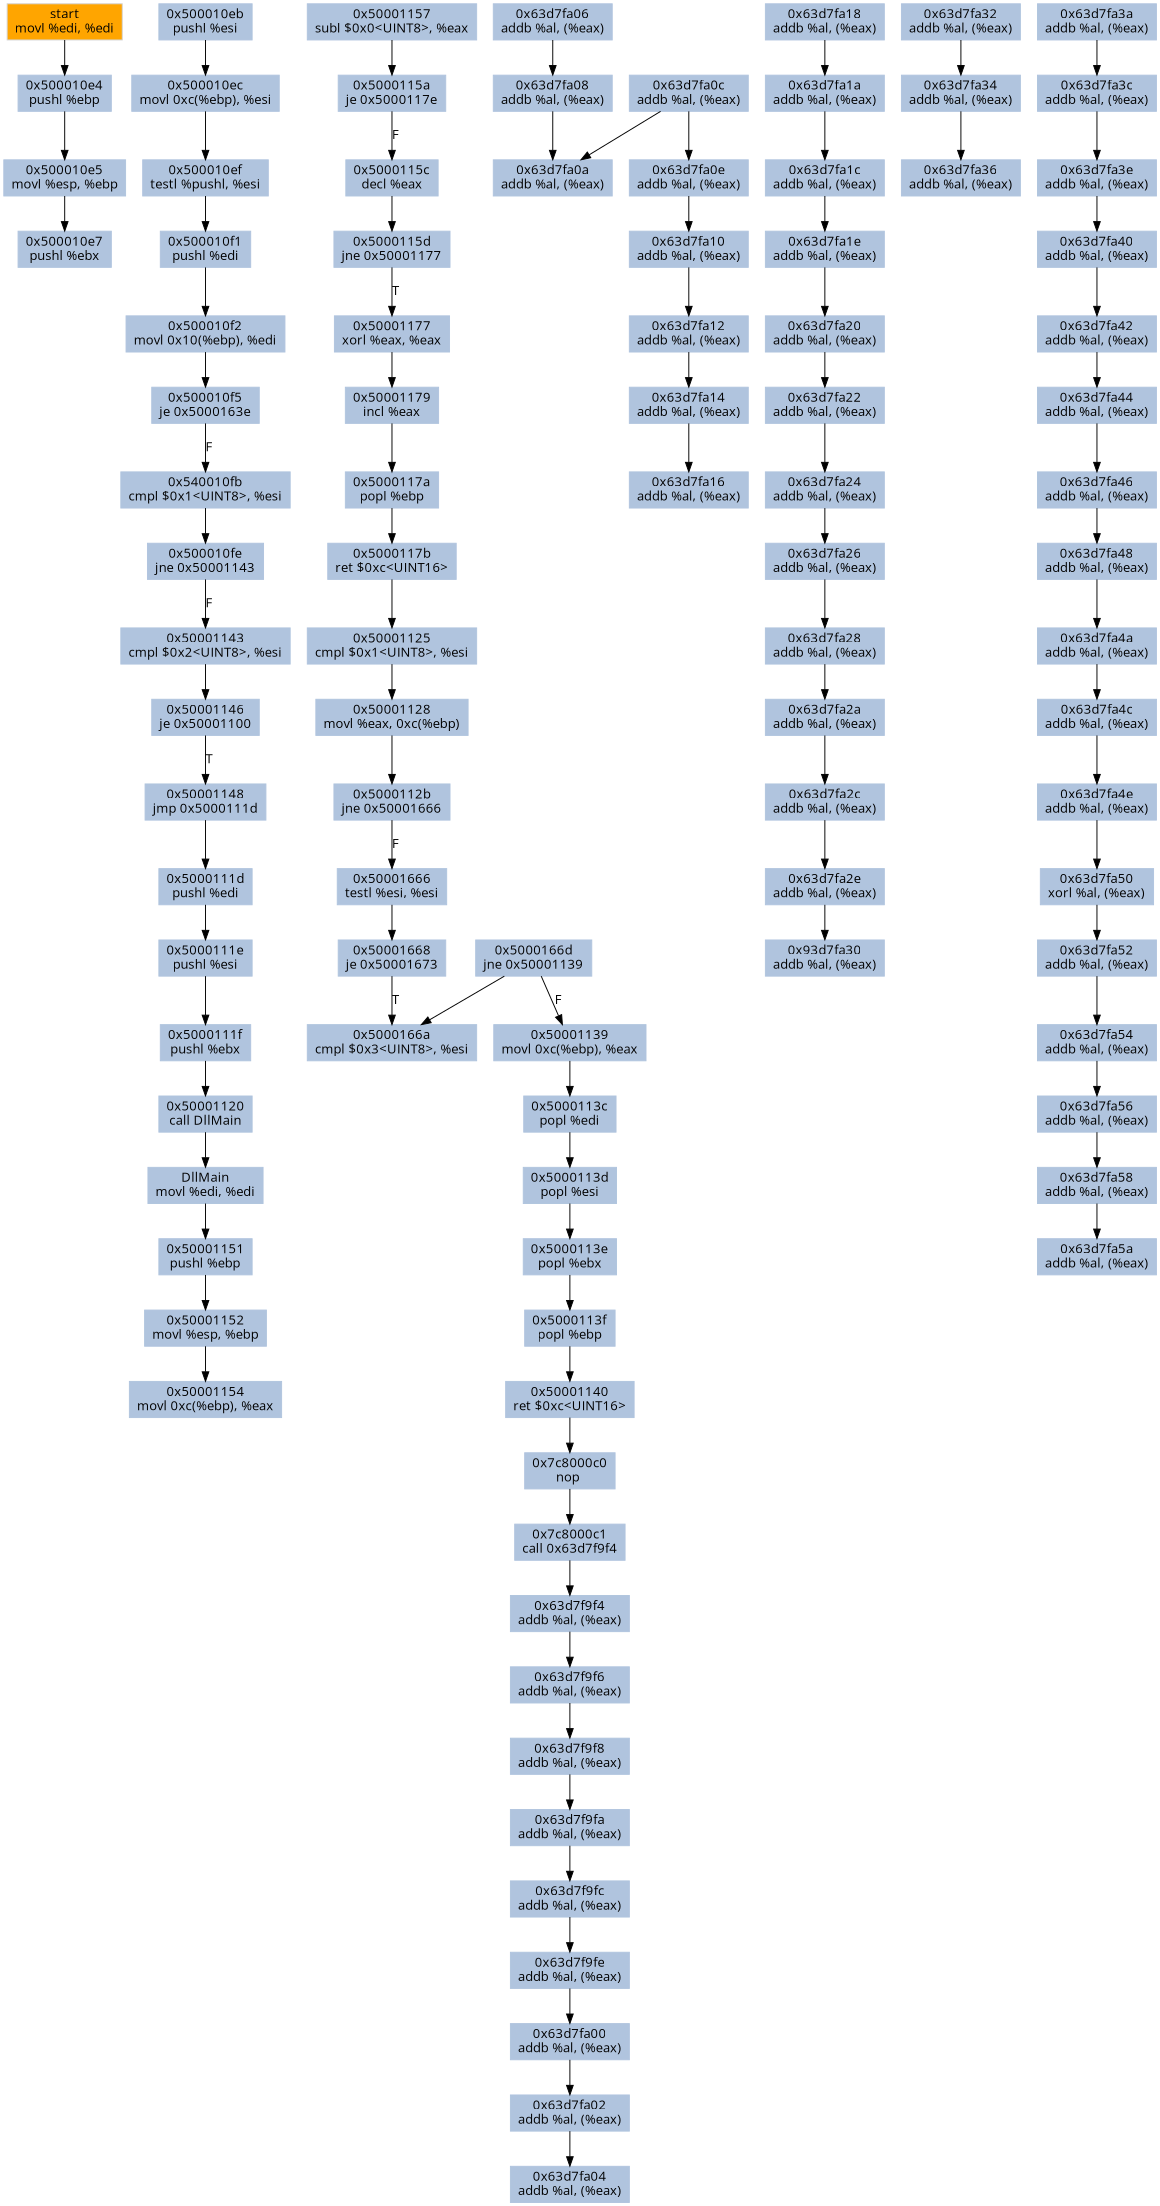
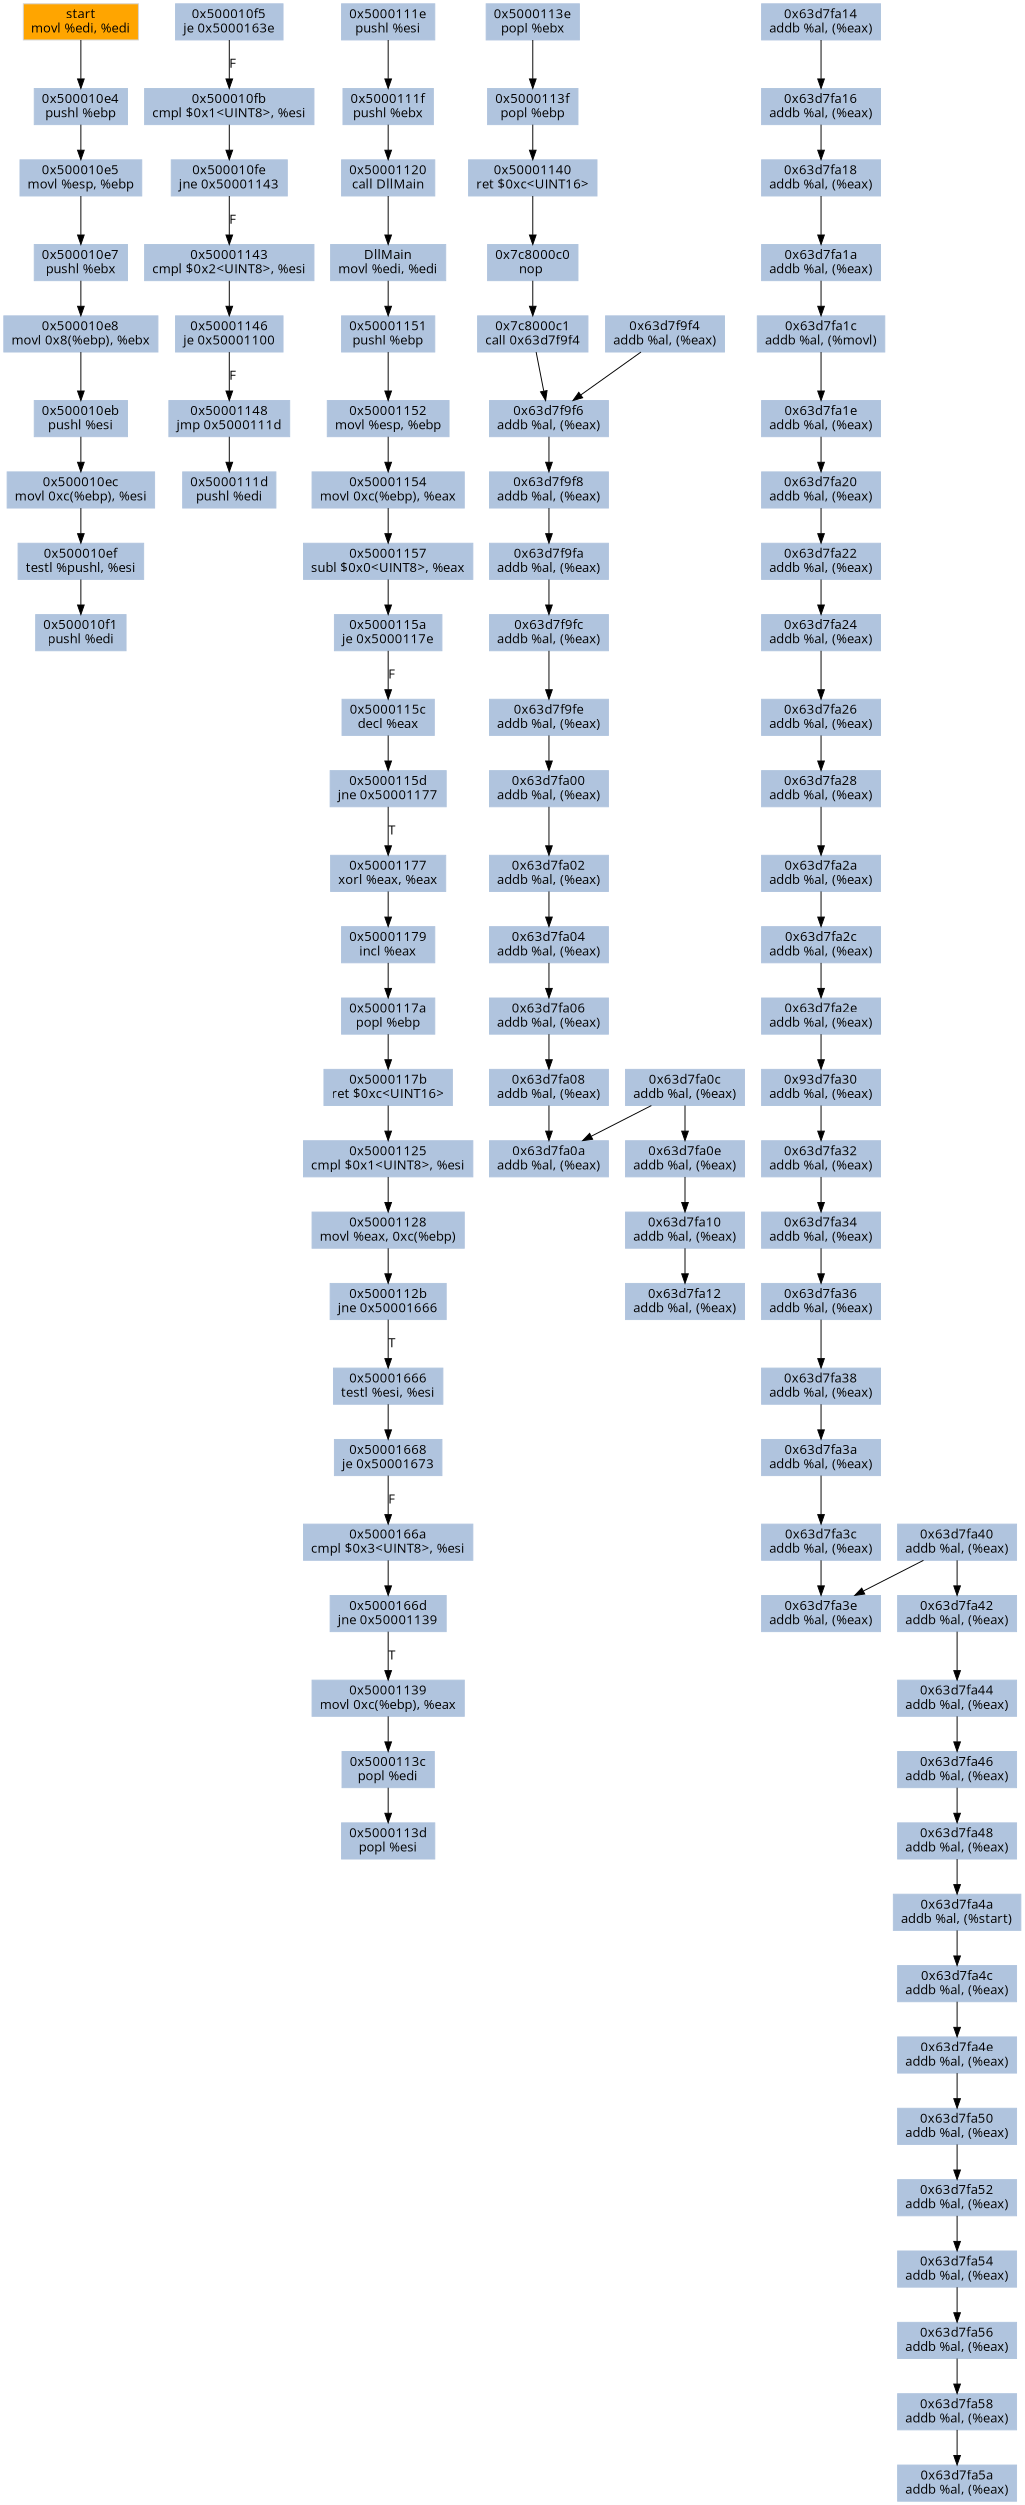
  digraph {
    fontname="Open Sans"
    node [color=lightsteelblue fillcolor=lightsteelblue fontname="Open Sans" shape=rectangle style=filled]
    edge [color="#000000" fontname="Open Sans"]
    n1 [color=lightgrey fillcolor=orange label="start\nmovl %edi, %edi"]
    n2 [label="0x500010e4\npushl %ebp"]
    n3 [label="0x500010e5\nmovl %esp, %ebp"]
    n4 [label="0x500010e7\npushl %ebx"]
+   n5 [label="0x500010e8\nmovl 0x8(%ebp), %ebx"]
    n6 [label="0x500010eb\npushl %esi"]
    n7 [label="0x500010ec\nmovl 0xc(%ebp), %esi"]
    n8 [label="0x500010ef\ntestl %pushl, %esi"]
    n9 [label="0x500010f1\npushl %edi"]
-   n10 [label="0x500010f2\nmovl 0x10(%ebp), %edi"]
    n11 [label="0x500010f5\nje 0x5000163e"]
-   n12 [label="0x540010fb\ncmpl $0x1<UINT8>, %esi"]
+   n12 [label="0x500010fb\ncmpl $0x1<UINT8>, %esi"]
    n13 [label="0x500010fe\njne 0x50001143"]
    n14 [label="0x50001143\ncmpl $0x2<UINT8>, %esi"]
    n15 [label="0x50001146\nje 0x50001100"]
    n16 [label="0x50001148\njmp 0x5000111d"]
    n17 [label="0x5000111d\npushl %edi"]
    n18 [label="0x5000111e\npushl %esi"]
    n19 [label="0x5000111f\npushl %ebx"]
    n20 [label="0x50001120\ncall DllMain"]
    n21 [label="DllMain\nmovl %edi, %edi"]
    n22 [label="0x50001151\npushl %ebp"]
    n23 [label="0x50001152\nmovl %esp, %ebp"]
    n24 [label="0x50001154\nmovl 0xc(%ebp), %eax"]
    n25 [label="0x50001157\nsubl $0x0<UINT8>, %eax"]
    n26 [label="0x5000115a\nje 0x5000117e"]
    n27 [label="0x5000115c\ndecl %eax"]
    n28 [label="0x5000115d\njne 0x50001177"]
    n29 [label="0x50001177\nxorl %eax, %eax"]
    n30 [label="0x50001179\nincl %eax"]
    n31 [label="0x5000117a\npopl %ebp"]
    n32 [label="0x5000117b\nret $0xc<UINT16>"]
    n33 [label="0x50001125\ncmpl $0x1<UINT8>, %esi"]
    n34 [label="0x50001128\nmovl %eax, 0xc(%ebp)"]
    n35 [label="0x5000112b\njne 0x50001666"]
    n36 [label="0x50001666\ntestl %esi, %esi"]
    n37 [label="0x50001668\nje 0x50001673"]
    n38 [label="0x5000166a\ncmpl $0x3<UINT8>, %esi"]
    n39 [label="0x5000166d\njne 0x50001139"]
    n40 [label="0x50001139\nmovl 0xc(%ebp), %eax"]
    n41 [label="0x5000113c\npopl %edi"]
    n42 [label="0x5000113d\npopl %esi"]
    n43 [label="0x5000113e\npopl %ebx"]
    n44 [label="0x5000113f\npopl %ebp"]
    n45 [label="0x50001140\nret $0xc<UINT16>"]
    n46 [label="0x7c8000c0\nnop "]
    n47 [label="0x7c8000c1\ncall 0x63d7f9f4"]
    n48 [label="0x63d7f9f4\naddb %al, (%eax)"]
    n49 [label="0x63d7f9f6\naddb %al, (%eax)"]
    n50 [label="0x63d7f9f8\naddb %al, (%eax)"]
    n51 [label="0x63d7f9fa\naddb %al, (%eax)"]
    n52 [label="0x63d7f9fc\naddb %al, (%eax)"]
    n53 [label="0x63d7f9fe\naddb %al, (%eax)"]
    n54 [label="0x63d7fa00\naddb %al, (%eax)"]
    n55 [label="0x63d7fa02\naddb %al, (%eax)"]
    n56 [label="0x63d7fa04\naddb %al, (%eax)"]
    n57 [label="0x63d7fa06\naddb %al, (%eax)"]
    n58 [label="0x63d7fa08\naddb %al, (%eax)"]
    n59 [label="0x63d7fa0a\naddb %al, (%eax)"]
    n60 [label="0x63d7fa0c\naddb %al, (%eax)"]
    n61 [label="0x63d7fa0e\naddb %al, (%eax)"]
    n62 [label="0x63d7fa10\naddb %al, (%eax)"]
    n63 [label="0x63d7fa12\naddb %al, (%eax)"]
    n64 [label="0x63d7fa14\naddb %al, (%eax)"]
    n65 [label="0x63d7fa16\naddb %al, (%eax)"]
    n66 [label="0x63d7fa18\naddb %al, (%eax)"]
    n67 [label="0x63d7fa1a\naddb %al, (%eax)"]
-   n68 [label="0x63d7fa1c\naddb %al, (%eax)"]
+   n68 [label="0x63d7fa1c\naddb %al, (%movl)"]
    n69 [label="0x63d7fa1e\naddb %al, (%eax)"]
    n70 [label="0x63d7fa20\naddb %al, (%eax)"]
    n71 [label="0x63d7fa22\naddb %al, (%eax)"]
    n72 [label="0x63d7fa24\naddb %al, (%eax)"]
    n73 [label="0x63d7fa26\naddb %al, (%eax)"]
    n74 [label="0x63d7fa28\naddb %al, (%eax)"]
    n75 [label="0x63d7fa2a\naddb %al, (%eax)"]
    n76 [label="0x63d7fa2c\naddb %al, (%eax)"]
    n77 [label="0x63d7fa2e\naddb %al, (%eax)"]
    n78 [label="0x93d7fa30\naddb %al, (%eax)"]
    n79 [label="0x63d7fa32\naddb %al, (%eax)"]
    n80 [label="0x63d7fa34\naddb %al, (%eax)"]
    n81 [label="0x63d7fa36\naddb %al, (%eax)"]
+   n82 [label="0x63d7fa38\naddb %al, (%eax)"]
    n83 [label="0x63d7fa3a\naddb %al, (%eax)"]
    n84 [label="0x63d7fa3c\naddb %al, (%eax)"]
    n85 [label="0x63d7fa3e\naddb %al, (%eax)"]
    n86 [label="0x63d7fa40\naddb %al, (%eax)"]
    n87 [label="0x63d7fa42\naddb %al, (%eax)"]
    n88 [label="0x63d7fa44\naddb %al, (%eax)"]
    n89 [label="0x63d7fa46\naddb %al, (%eax)"]
    n90 [label="0x63d7fa48\naddb %al, (%eax)"]
-   n91 [label="0x63d7fa4a\naddb %al, (%eax)"]
+   n91 [label="0x63d7fa4a\naddb %al, (%start)"]
    n92 [label="0x63d7fa4c\naddb %al, (%eax)"]
    n93 [label="0x63d7fa4e\naddb %al, (%eax)"]
-   n94 [label="0x63d7fa50\nxorl %al, (%eax)"]
+   n94 [label="0x63d7fa50\naddb %al, (%eax)"]
    n95 [label="0x63d7fa52\naddb %al, (%eax)"]
    n96 [label="0x63d7fa54\naddb %al, (%eax)"]
    n97 [label="0x63d7fa56\naddb %al, (%eax)"]
    n98 [label="0x63d7fa58\naddb %al, (%eax)"]
    n99 [label="0x63d7fa5a\naddb %al, (%eax)"]
    n1 -> n2
    n2 -> n3
    n3 -> n4
+   n4 -> n5
+   n5 -> n6
    n6 -> n7
    n7 -> n8
    n8 -> n9
-   n9 -> n10
-   n10 -> n11
    n11 -> n12 [label=F]
    n12 -> n13
    n13 -> n14 [label=F]
    n14 -> n15
-   n15 -> n16 [label=T]
+   n15 -> n16 [label=F]
    n16 -> n17
-   n17 -> n18
    n18 -> n19
    n19 -> n20
    n20 -> n21
    n21 -> n22
    n22 -> n23
    n23 -> n24
+   n24 -> n25
    n25 -> n26
    n26 -> n27 [label=F]
    n27 -> n28
    n28 -> n29 [label=T]
    n29 -> n30
    n30 -> n31
    n31 -> n32
    n32 -> n33
    n33 -> n34
    n34 -> n35
-   n35 -> n36 [label=F]
+   n35 -> n36 [label=T]
    n36 -> n37
-   n37 -> n38 [label=T]
-   n39 -> n38
-   n39 -> n40 [label=F]
+   n37 -> n38 [label=F]
+   n38 -> n39
+   n39 -> n40 [label=T]
    n40 -> n41
    n41 -> n42
-   n42 -> n43
    n43 -> n44
    n44 -> n45
    n45 -> n46
    n46 -> n47
-   n47 -> n48
+   n47 -> n49
    n48 -> n49
    n49 -> n50
    n50 -> n51
    n51 -> n52
    n52 -> n53
    n53 -> n54
    n54 -> n55
    n55 -> n56
+   n56 -> n57
    n57 -> n58
    n58 -> n59
    n60 -> n59
    n60 -> n61
    n61 -> n62
    n62 -> n63
-   n63 -> n64
    n64 -> n65
+   n65 -> n66
    n66 -> n67
    n67 -> n68
    n68 -> n69
    n69 -> n70
    n70 -> n71
    n71 -> n72
    n72 -> n73
    n73 -> n74
    n74 -> n75
    n75 -> n76
    n76 -> n77
    n77 -> n78
+   n78 -> n79
    n79 -> n80
    n80 -> n81
+   n81 -> n82
+   n82 -> n83
    n83 -> n84
    n84 -> n85
-   n85 -> n86
+   n86 -> n85
    n86 -> n87
    n87 -> n88
    n88 -> n89
    n89 -> n90
    n90 -> n91
    n91 -> n92
    n92 -> n93
    n93 -> n94
    n94 -> n95
    n95 -> n96
    n96 -> n97
    n97 -> n98
    n98 -> n99
  }
